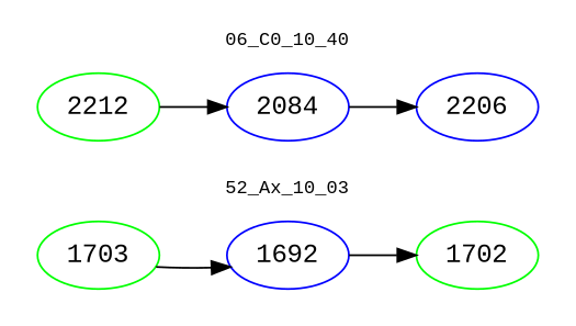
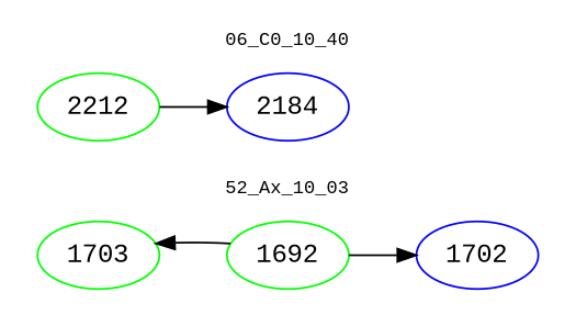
  digraph {
    fontname="Liberation Mono"
    rankdir=LR
    node [color=blue fontname="Liberation Mono"]
    edge [color=black fontname="Liberation Mono"]
    n1 [color=green label=1703]
-   n2 [label=1692]
-   n3 [color=green label=1702]
+   n2 [color=green label=1692]
+   n3 [label=1702]
    n4 [color=green label=2212]
-   n5 [label=2084]
-   n6 [label=2206]
+   n5 [label=2184]
    subgraph cluster_1 {
      color=white
      fontsize=10
      label="52_Ax_10_03"
      n1
      n2
      n3
    }
    subgraph cluster_2 {
      color=white
      fontsize=10
      label="06_C0_10_40"
      n4
      n5
-     n6
    }
-   n1 -> n2
+   n2 -> n1
    n2 -> n3
    n4 -> n5
-   n5 -> n6
  }
